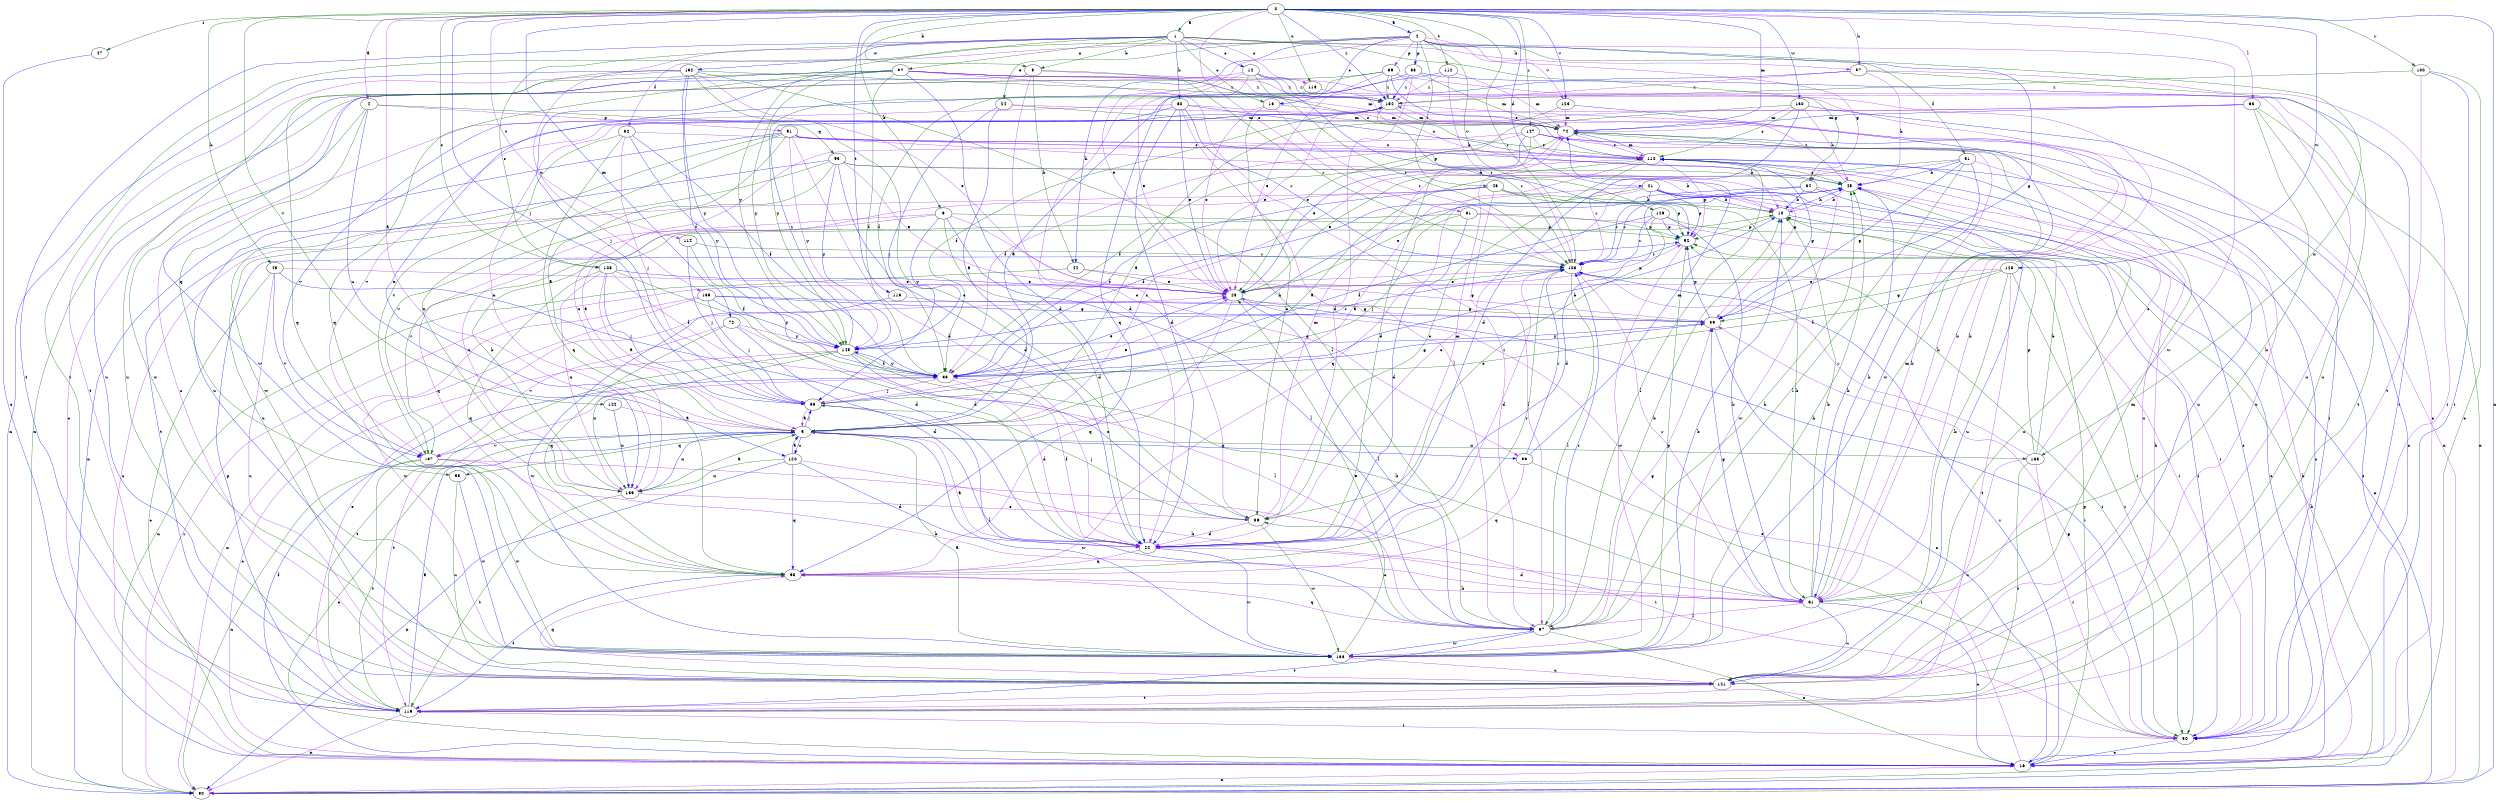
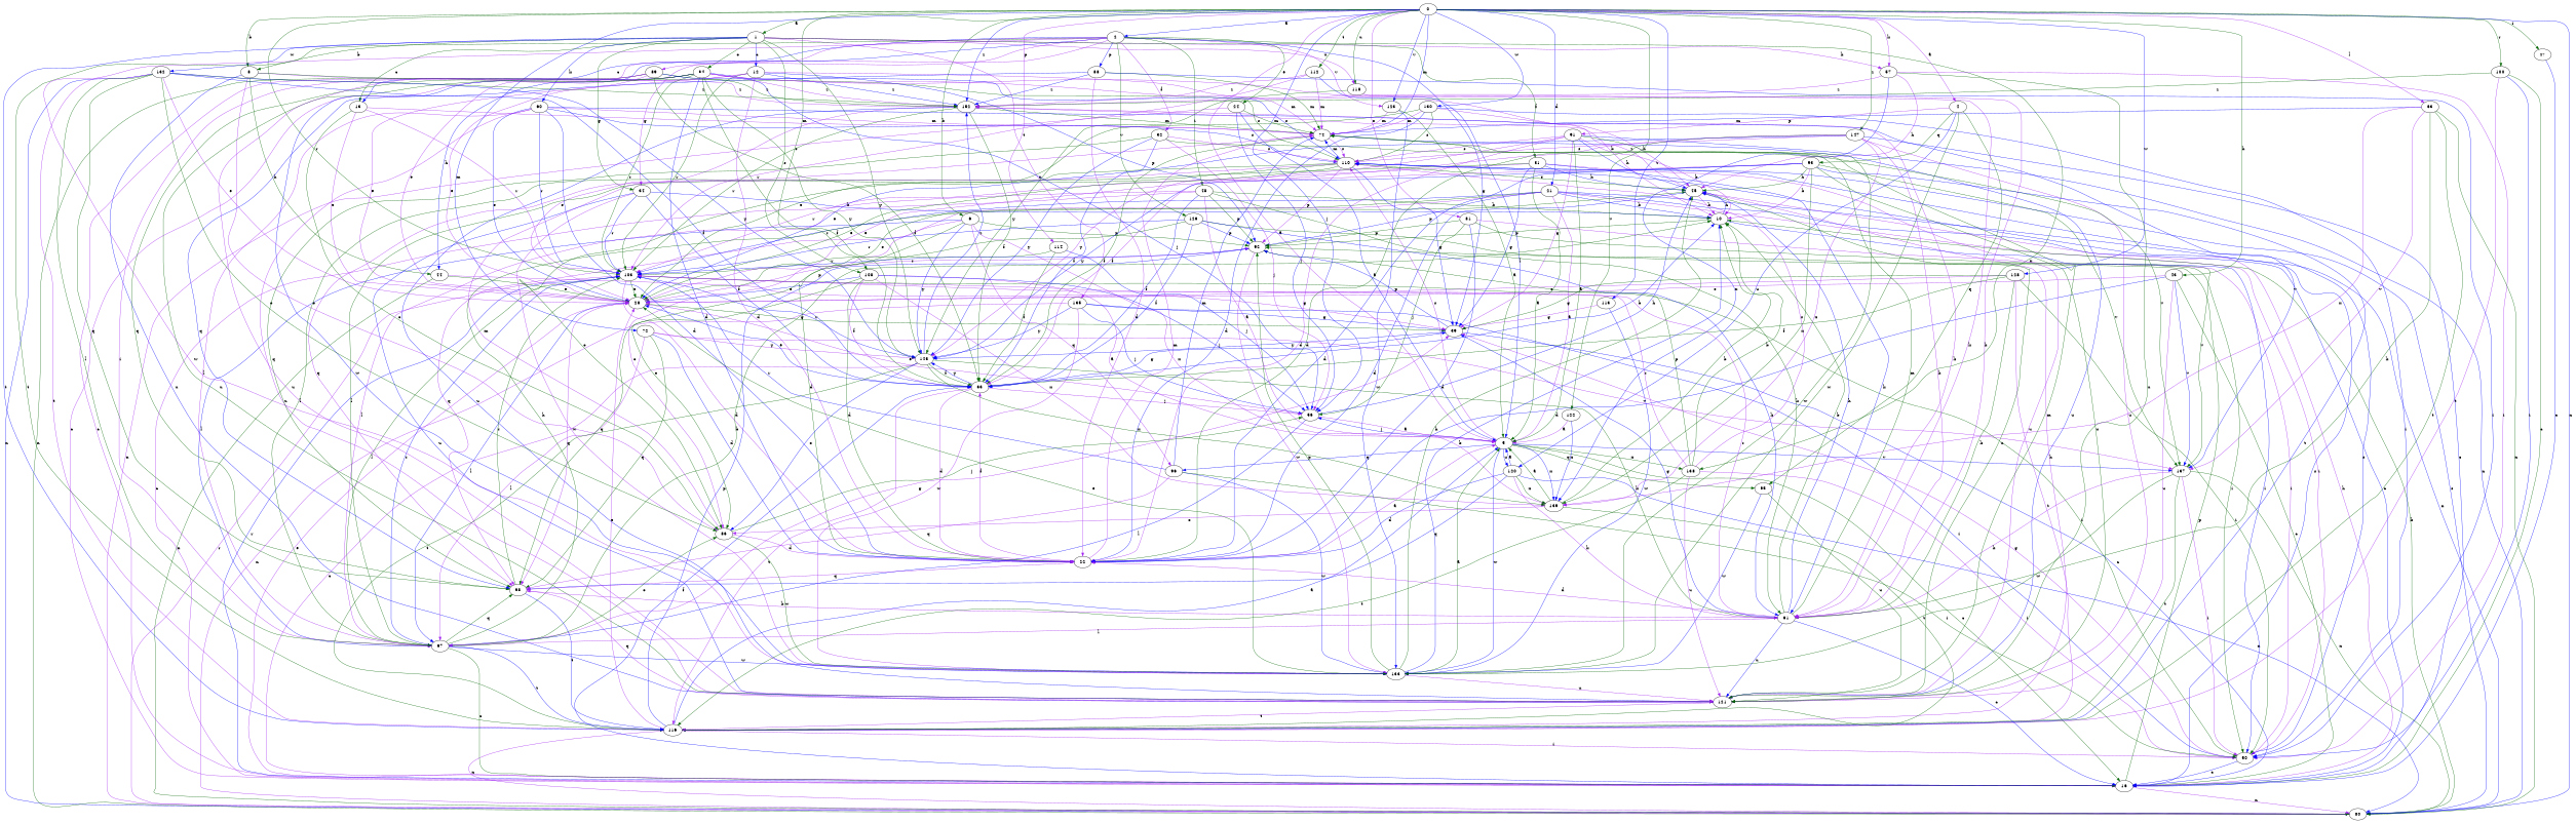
  strict digraph {
    edge [color=purple]
    0
    1
    2
    4
    5
    6
    8
    21
    43
    47
    56
    57
    63
    72
    74
    80
    81
    100
    103
    108
    112
    113
    114
    118
    122
    123
    128
    130
    147
    152
    12
    13
    34
    60
    84
    116
    132
    135
    138
    145
    24
    28
    31
    32
    39
    44
    48
    88
    89
    126
    133
    91
    93
    95
    120
    16
    96
    110
    n59 [label=137]
    139
    22
    67
    92
    98
    86
    121
    10
    50
    45
    61
    33
    0 -> 1 [color=darkgreen label=a]
    0 -> 2 [color=blue label=a]
    0 -> 4 [label=a]
    0 -> 5 [label=a]
    0 -> 6 [color=darkgreen label=b]
    0 -> 8 [color=darkgreen label=b]
    0 -> 21 [color=blue label=d]
    0 -> 43 [color=darkgreen label=h]
    0 -> 47 [color=darkgreen label=i]
    0 -> 56 [color=blue label=j]
    0 -> 57 [label=k]
    0 -> 63 [label=l]
    0 -> 72 [color=blue label=m]
    0 -> 74 [color=blue label=m]
    0 -> 80 [color=blue label=n]
    0 -> 81 [label=o]
    0 -> 100 [color=darkgreen label=r]
    0 -> 103 [color=darkgreen label=r]
    0 -> 108 [color=darkgreen label=s]
    0 -> 112 [color=darkgreen label=t]
    0 -> 113 [color=blue label=t]
    0 -> 114 [label=t]
    0 -> 118 [color=darkgreen label=u]
    0 -> 122 [color=darkgreen label=v]
    0 -> 123 [color=blue label=v]
    0 -> 128 [color=blue label=w]
    0 -> 130 [color=blue label=w]
    0 -> 147 [color=darkgreen label=z]
    0 -> 152 [color=blue label=z]
    1 -> 8 [color=darkgreen label=b]
    1 -> 57 [label=k]
    1 -> 108 [color=darkgreen label=s]
    1 -> 118 [label=u]
    1 -> 12 [color=blue label=c]
    1 -> 13 [color=darkgreen label=c]
    1 -> 34 [color=darkgreen label=g]
    1 -> 60 [color=blue label=k]
    1 -> 84 [color=darkgreen label=o]
    1 -> 116 [color=blue label=t]
    1 -> 132 [color=blue label=w]
    1 -> 135 [label=x]
    1 -> 138 [color=darkgreen label=x]
    1 -> 145 [color=darkgreen label=y]
    2 -> 123 [label=v]
    2 -> 13 [color=blue label=c]
    2 -> 34 [label=g]
    2 -> 116 [color=darkgreen label=t]
    2 -> 24 [color=darkgreen label=e]
    2 -> 28 [label=e]
    2 -> 31 [color=darkgreen label=f]
    2 -> 32 [label=f]
    2 -> 39 [color=blue label=g]
    2 -> 44 [color=blue label=h]
    2 -> 48 [color=darkgreen label=i]
    2 -> 88 [color=blue label=p]
    2 -> 89 [label=p]
    2 -> 126 [color=darkgreen label=v]
    2 -> 133 [label=w]
    4 -> 133 [color=darkgreen label=w]
    4 -> 91 [label=p]
    4 -> 93 [color=darkgreen label=q]
    4 -> 95 [color=darkgreen label=q]
    4 -> 120 [color=blue label=u]
    5 -> 56 [color=blue label=j]
    5 -> 138 [color=darkgreen label=x]
    5 -> 133 [color=blue label=w]
    5 -> 95 [color=darkgreen label=q]
    5 -> 120 [color=blue label=u]
    5 -> 16 [color=darkgreen label=c]
    5 -> 96 [color=blue label=q]
    5 -> 110 [label=s]
    5 -> n59 [color=blue label=v]
    5 -> 139 [color=blue label=x]
    6 -> 145 [color=blue label=y]
    6 -> 96 [label=q]
    6 -> 139 [label=x]
    6 -> 22 [color=darkgreen label=d]
    6 -> 67 [color=blue label=l]
    6 -> 92 [color=darkgreen label=p]
    6 -> 98 [label=q]
    8 -> 152 [label=z]
    8 -> 44 [color=darkgreen label=h]
    8 -> 110 [color=darkgreen label=s]
    8 -> 86 [label=o]
    8 -> 121 [color=blue label=u]
    21 -> 5 [label=a]
    21 -> 80 [color=blue label=n]
    21 -> 103 [color=blue label=r]
    21 -> 28 [color=darkgreen label=e]
    21 -> 16 [color=blue label=c]
    21 -> 92 [color=blue label=p]
    21 -> 86 [label=o]
    21 -> 10 [color=blue label=b]
    21 -> 50 [label=i]
    43 -> 28 [label=e]
    43 -> 16 [color=darkgreen label=c]
    43 -> n59 [color=blue label=v]
    43 -> 22 [color=blue label=d]
    43 -> 121 [label=u]
    47 -> 16 [color=blue label=c]
    56 -> 5 [label=a]
    56 -> 28 [label=e]
    56 -> 67 [color=blue label=l]
    56 -> 45 [color=blue label=h]
    57 -> 152 [label=z]
    57 -> 139 [color=blue label=x]
    57 -> 121 [color=darkgreen label=u]
    57 -> 50 [label=i]
    57 -> 45 [label=h]
    63 -> 74 [color=blue label=m]
    63 -> 80 [color=darkgreen label=n]
    63 -> 116 [color=darkgreen label=t]
    63 -> n59 [label=v]
    63 -> 139 [label=x]
    63 -> 61 [color=darkgreen label=k]
    72 -> 145 [label=y]
    72 -> n59 [label=v]
    72 -> 22 [color=blue label=d]
    72 -> 67 [label=l]
    72 -> 98 [color=darkgreen label=q]
    74 -> 110 [label=s]
    74 -> 121 [color=blue label=u]
    74 -> 33 [color=darkgreen label=f]
    80 -> 103 [label=r]
    80 -> 110 [color=blue label=s]
    80 -> 10 [color=darkgreen label=b]
    81 -> 56 [color=darkgreen label=j]
    81 -> n59 [color=darkgreen label=v]
    81 -> 22 [color=blue label=d]
    81 -> 92 [color=darkgreen label=p]
    81 -> 50 [label=i]
    100 -> 152 [color=darkgreen label=z]
    100 -> 116 [label=t]
    100 -> 16 [color=darkgreen label=c]
    100 -> 50 [color=blue label=i]
    103 -> 28 [color=darkgreen label=e]
    103 -> 22 [label=d]
    103 -> 67 [color=darkgreen label=l]
    103 -> 50 [color=darkgreen label=i]
    108 -> 5 [label=a]
    108 -> 56 [color=blue label=j]
    108 -> 28 [color=blue label=e]
    108 -> 139 [label=x]
    108 -> 22 [color=darkgreen label=d]
    108 -> 98 [color=darkgreen label=q]
    108 -> 33 [label=f]
-   112 -> 5 [color=blue label=a]
+   112 -> 5 [color=blue label=l]
    112 -> 74 [label=m]
    112 -> 103 [label=r]
    112 -> 152 [label=z]
    113 -> 39 [label=g]
    113 -> 133 [color=blue label=w]
    114 -> 56 [color=blue label=j]
    114 -> 103 [color=darkgreen label=r]
    114 -> 33 [color=darkgreen label=f]
    118 -> 145 [color=darkgreen label=y]
    118 -> 61 [label=k]
    122 -> 5 [label=a]
    122 -> 139 [color=blue label=x]
    123 -> 5 [color=darkgreen label=a]
    123 -> 74 [label=m]
    123 -> 133 [color=blue label=w]
    128 -> 116 [label=t]
    128 -> 28 [label=e]
    128 -> 39 [color=darkgreen label=g]
    128 -> 50 [color=darkgreen label=i]
    128 -> 61 [color=darkgreen label=k]
    128 -> 33 [color=darkgreen label=f]
    130 -> 74 [label=m]
    130 -> 28 [color=darkgreen label=e]
    130 -> 110 [color=darkgreen label=s]
    130 -> 22 [color=blue label=d]
    130 -> 50 [color=blue label=i]
    130 -> 45 [label=h]
    147 -> 28 [color=blue label=e]
    147 -> 16 [color=blue label=c]
    147 -> 110 [label=s]
    147 -> 139 [label=x]
    147 -> 22 [color=darkgreen label=d]
    147 -> 121 [label=u]
    147 -> 61 [label=k]
    147 -> 33 [label=f]
    152 -> 74 [color=darkgreen label=m]
    152 -> 103 [color=darkgreen label=r]
    152 -> 28 [label=e]
    152 -> 121 [color=blue label=u]
    152 -> 61 [label=k]
    152 -> 33 [color=darkgreen label=f]
    12 -> 103 [color=darkgreen label=r]
    12 -> 152 [color=blue label=z]
    12 -> 28 [label=e]
    12 -> 16 [label=c]
    12 -> 22 [label=d]
    12 -> 92 [color=blue label=p]
    12 -> 10 [label=b]
    13 -> 74 [label=m]
    13 -> 103 [label=r]
    13 -> 28 [label=e]
    13 -> 86 [color=darkgreen label=o]
    34 -> 103 [color=blue label=r]
    34 -> 133 [label=w]
    34 -> 121 [color=blue label=u]
    34 -> 10 [color=blue label=b]
    34 -> 33 [color=blue label=f]
    60 -> 74 [label=m]
    60 -> 103 [color=blue label=r]
    60 -> 28 [color=blue label=e]
    60 -> 110 [color=blue label=s]
    60 -> n59 [color=blue label=v]
    60 -> 22 [color=blue label=d]
    60 -> 67 [label=l]
    60 -> 121 [label=u]
    84 -> 56 [color=blue label=j]
    84 -> 74 [label=m]
    84 -> 103 [color=darkgreen label=r]
    84 -> 152 [label=z]
    84 -> 145 [color=darkgreen label=y]
    84 -> 133 [color=blue label=w]
    84 -> 22 [color=blue label=d]
    84 -> 67 [label=i]
    84 -> 98 [color=darkgreen label=q]
    84 -> 121 [color=darkgreen label=u]
    84 -> 61 [label=k]
    84 -> 33 [color=darkgreen label=f]
    116 -> 5 [color=blue label=a]
    116 -> 80 [label=n]
    116 -> 28 [label=e]
    116 -> 92 [color=blue label=p]
    116 -> 50 [label=i]
    116 -> 45 [label=h]
    132 -> 80 [color=blue label=n]
    132 -> 152 [color=darkgreen label=z]
    132 -> 116 [label=t]
    132 -> 145 [color=blue label=y]
    132 -> 28 [label=e]
    132 -> 67 [color=darkgreen label=l]
    132 -> 98 [color=darkgreen label=q]
    132 -> 86 [color=darkgreen label=o]
    132 -> 33 [color=blue label=f]
    135 -> 56 [color=blue label=j]
    135 -> 80 [label=n]
    135 -> 145 [color=blue label=y]
    135 -> 39 [color=blue label=g]
    135 -> 133 [label=w]
    135 -> 50 [color=blue label=i]
    138 -> 103 [label=r]
    138 -> 116 [color=darkgreen label=t]
    138 -> 110 [label=s]
    138 -> 92 [color=darkgreen label=p]
    138 -> 121 [label=u]
    138 -> 10 [color=darkgreen label=b]
    138 -> 50 [label=i]
    145 -> 103 [color=blue label=r]
    145 -> 152 [color=blue label=z]
    145 -> 116 [color=darkgreen label=t]
    145 -> 16 [label=c]
    145 -> 139 [color=darkgreen label=x]
    145 -> 86 [color=blue label=o]
    145 -> 61 [color=darkgreen label=k]
    145 -> 33 [color=darkgreen label=f]
    24 -> 5 [color=blue label=a]
    24 -> 56 [color=blue label=j]
    24 -> 74 [color=darkgreen label=m]
    24 -> 80 [label=n]
    28 -> 39 [color=darkgreen label=g]
    28 -> 67 [color=blue label=l]
    28 -> 92 [label=p]
    28 -> 98 [label=q]
    31 -> 5 [color=darkgreen label=a]
    31 -> 103 [label=r]
    31 -> 39 [color=blue label=g]
    31 -> 67 [color=darkgreen label=l]
    31 -> 121 [label=u]
    31 -> 45 [color=blue label=h]
    31 -> 61 [color=blue label=k]
    32 -> 56 [label=j]
    32 -> 145 [color=blue label=y]
    32 -> 110 [label=s]
    32 -> n59 [color=darkgreen label=v]
    32 -> 98 [color=darkgreen label=q]
    32 -> 33 [color=blue label=f]
    39 -> 145 [color=blue label=y]
    39 -> 16 [color=blue label=c]
    39 -> 92 [color=blue label=p]
    44 -> 80 [color=darkgreen label=n]
    44 -> 28 [color=darkgreen label=e]
    44 -> 39 [label=g]
    48 -> 5 [label=a]
    48 -> 16 [label=c]
    48 -> 67 [label=l]
    48 -> 92 [color=darkgreen label=p]
    48 -> 10 [color=darkgreen label=b]
    48 -> 61 [color=darkgreen label=k]
    48 -> 33 [color=blue label=f]
    88 -> 74 [color=darkgreen label=m]
    88 -> 152 [color=blue label=z]
    88 -> 22 [label=d]
    88 -> 98 [color=blue label=q]
    88 -> 50 [color=blue label=i]
    89 -> 80 [color=darkgreen label=n]
    89 -> 152 [color=darkgreen label=z]
    89 -> 28 [label=e]
    89 -> 16 [label=c]
    89 -> 110 [color=blue label=s]
    89 -> 121 [label=u]
    89 -> 33 [color=darkgreen label=f]
    126 -> 103 [color=blue label=r]
    126 -> 92 [color=blue label=p]
    126 -> 86 [color=darkgreen label=o]
    126 -> 50 [color=darkgreen label=i]
    126 -> 61 [color=blue label=k]
    126 -> 33 [color=blue label=f]
    133 -> 5 [color=darkgreen label=a]
    133 -> 28 [color=darkgreen label=e]
    133 -> 92 [color=darkgreen label=p]
    133 -> 121 [label=u]
    133 -> 10 [color=blue label=b]
    133 -> 45 [color=darkgreen label=h]
    91 -> 5 [color=darkgreen label=a]
    91 -> 80 [color=blue label=n]
    91 -> 145 [label=y]
    91 -> 39 [label=g]
    91 -> 133 [color=darkgreen label=w]
    91 -> 110 [label=s]
    91 -> 22 [label=d]
    91 -> 10 [label=b]
    91 -> 45 [color=blue label=h]
    93 -> 116 [color=blue label=t]
    93 -> 145 [color=blue label=y]
    93 -> 28 [label=e]
    93 -> n59 [color=darkgreen label=v]
-   91 -> 139 [color=darkgreen label=x]
+   93 -> 139 [color=darkgreen label=x]
    93 -> 22 [color=blue label=d]
    93 -> 121 [color=darkgreen label=u]
    93 -> 10 [label=b]
    93 -> 45 [color=darkgreen label=h]
    95 -> 133 [color=blue label=w]
    95 -> 121 [color=darkgreen label=u]
    120 -> 5 [color=blue label=a]
    120 -> 80 [color=blue label=n]
    120 -> 139 [color=darkgreen label=x]
    120 -> 22 [color=blue label=d]
    120 -> 98 [color=blue label=q]
    120 -> 61 [label=k]
    16 -> 80 [label=n]
    16 -> 103 [color=blue label=r]
    16 -> 28 [label=e]
    16 -> 110 [color=blue label=s]
    16 -> 92 [color=darkgreen label=p]
    16 -> 45 [label=h]
    16 -> 33 [color=blue label=f]
    96 -> 74 [color=blue label=m]
    96 -> 103 [color=blue label=r]
    96 -> 98 [label=q]
    96 -> 50 [color=darkgreen label=i]
    110 -> 74 [color=blue label=m]
    110 -> 28 [color=darkgreen label=e]
    110 -> 39 [color=blue label=g]
    110 -> 67 [color=darkgreen label=l]
    110 -> 92 [label=p]
    110 -> 98 [label=q]
    110 -> 86 [color=darkgreen label=o]
    110 -> 45 [color=darkgreen label=s]
    n59 -> 80 [color=darkgreen label=n]
    n59 -> 116 [color=darkgreen label=t]
    n59 -> 133 [color=darkgreen label=w]
    n59 -> 50 [label=i]
    n59 -> 61 [label=k]
    139 -> 5 [color=darkgreen label=a]
    139 -> 116 [color=darkgreen label=t]
    139 -> 86 [label=o]
    139 -> 10 [color=darkgreen label=b]
    22 -> 5 [label=a]
    22 -> 74 [label=m]
-   22 -> 133 [color=blue label=w]
+   96 -> 133 [color=blue label=w]
    22 -> 98 [label=q]
    22 -> 33 [label=f]
    67 -> 103 [color=blue label=r]
    67 -> 116 [color=blue label=t]
    67 -> 39 [label=g]
    67 -> 133 [color=blue label=w]
    67 -> 16 [color=darkgreen label=c]
-   67 -> 98 [label=q]
+   67 -> 98 [color=darkgreen label=q]
    67 -> 86 [color=darkgreen label=o]
    67 -> 10 [color=darkgreen label=b]
    67 -> 45 [color=darkgreen label=h]
    92 -> 103 [color=blue label=r]
    92 -> 133 [label=w]
    98 -> 103 [color=darkgreen label=r]
    98 -> 116 [color=blue label=t]
    98 -> 61 [label=k]
    86 -> 56 [color=darkgreen label=j]
    86 -> 74 [label=m]
    86 -> 133 [color=darkgreen label=w]
    86 -> 22 [label=d]
    121 -> 74 [color=darkgreen label=m]
    121 -> 116 [label=t]
    121 -> 98 [label=q]
    10 -> 92 [color=darkgreen label=p]
    10 -> 50 [color=blue label=i]
    10 -> 45 [color=blue label=h]
    50 -> 39 [label=g]
    50 -> 16 [color=blue label=c]
    50 -> 110 [color=blue label=s]
    45 -> 152 [label=z]
    45 -> 22 [color=blue label=d]
    45 -> 121 [color=darkgreen label=u]
    45 -> 10 [label=b]
    61 -> 74 [color=darkgreen label=m]
    61 -> 103 [label=r]
    61 -> 39 [color=blue label=g]
    61 -> 16 [color=blue label=c]
    61 -> 22 [label=d]
    61 -> 67 [label=l]
    61 -> 121 [color=blue label=u]
    61 -> 10 [color=darkgreen label=b]
    61 -> 45 [color=blue label=h]
    33 -> 56 [label=j]
    33 -> 116 [label=t]
    33 -> 145 [color=blue label=y]
    33 -> 28 [color=blue label=e]
    33 -> 39 [color=blue label=g]
    33 -> 22 [label=d]
    33 -> 10 [color=blue label=b]
  }
